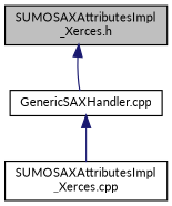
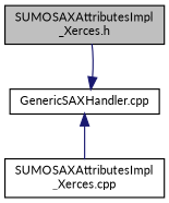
  digraph {
    fontname=Lato
    node [color=black fillcolor=white fontname=Lato fontsize=10 shape=record style=filled]
    edge [color=midnightblue dir=back fontname=Lato fontsize=10 labelfontname=Helvetica labelfontsize=10 style=solid]
    n1 [fillcolor=grey75 fontcolor=black height=0.2 label="SUMOSAXAttributesImpl\l_Xerces.h" width=0.4]
    n2 [height=0.2 label="GenericSAXHandler.cpp" width=0.4]
    n3 [height=0.2 label="SUMOSAXAttributesImpl\l_Xerces.cpp" width=0.4]
-   n1 -> n2
+   n2 -> n1
    n2 -> n3
  }
